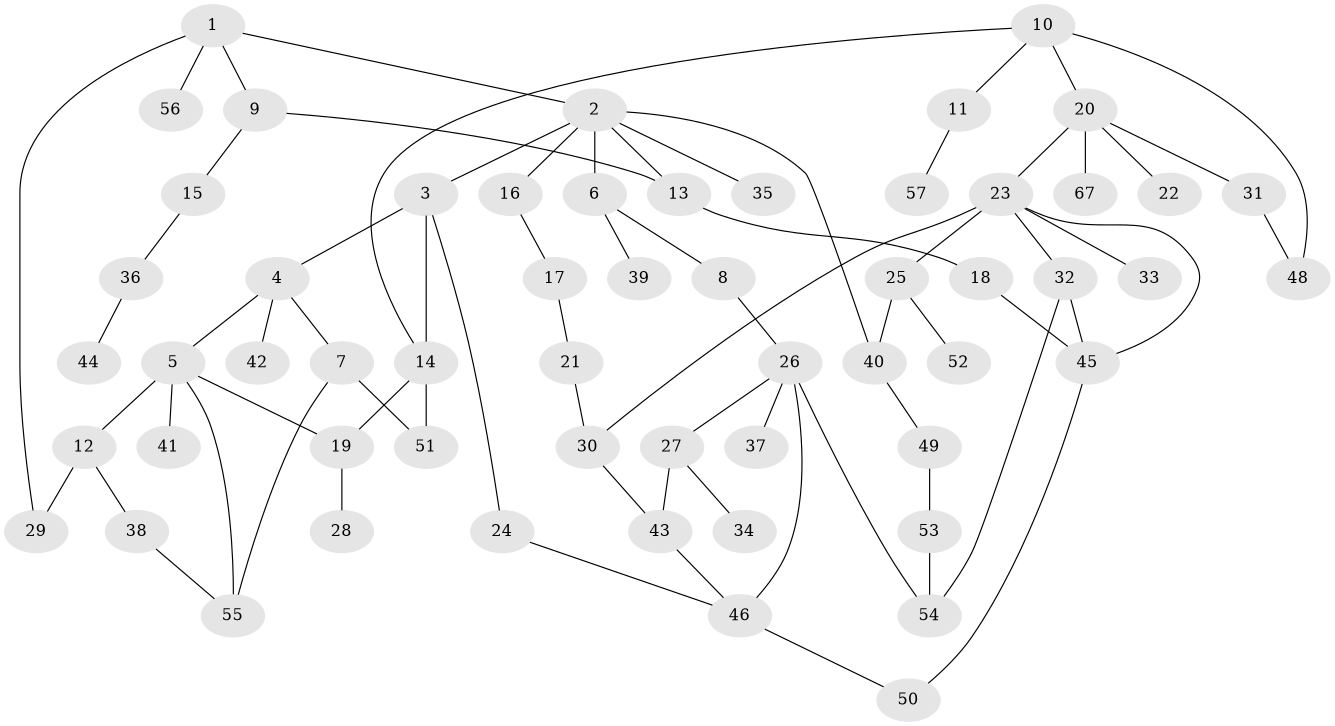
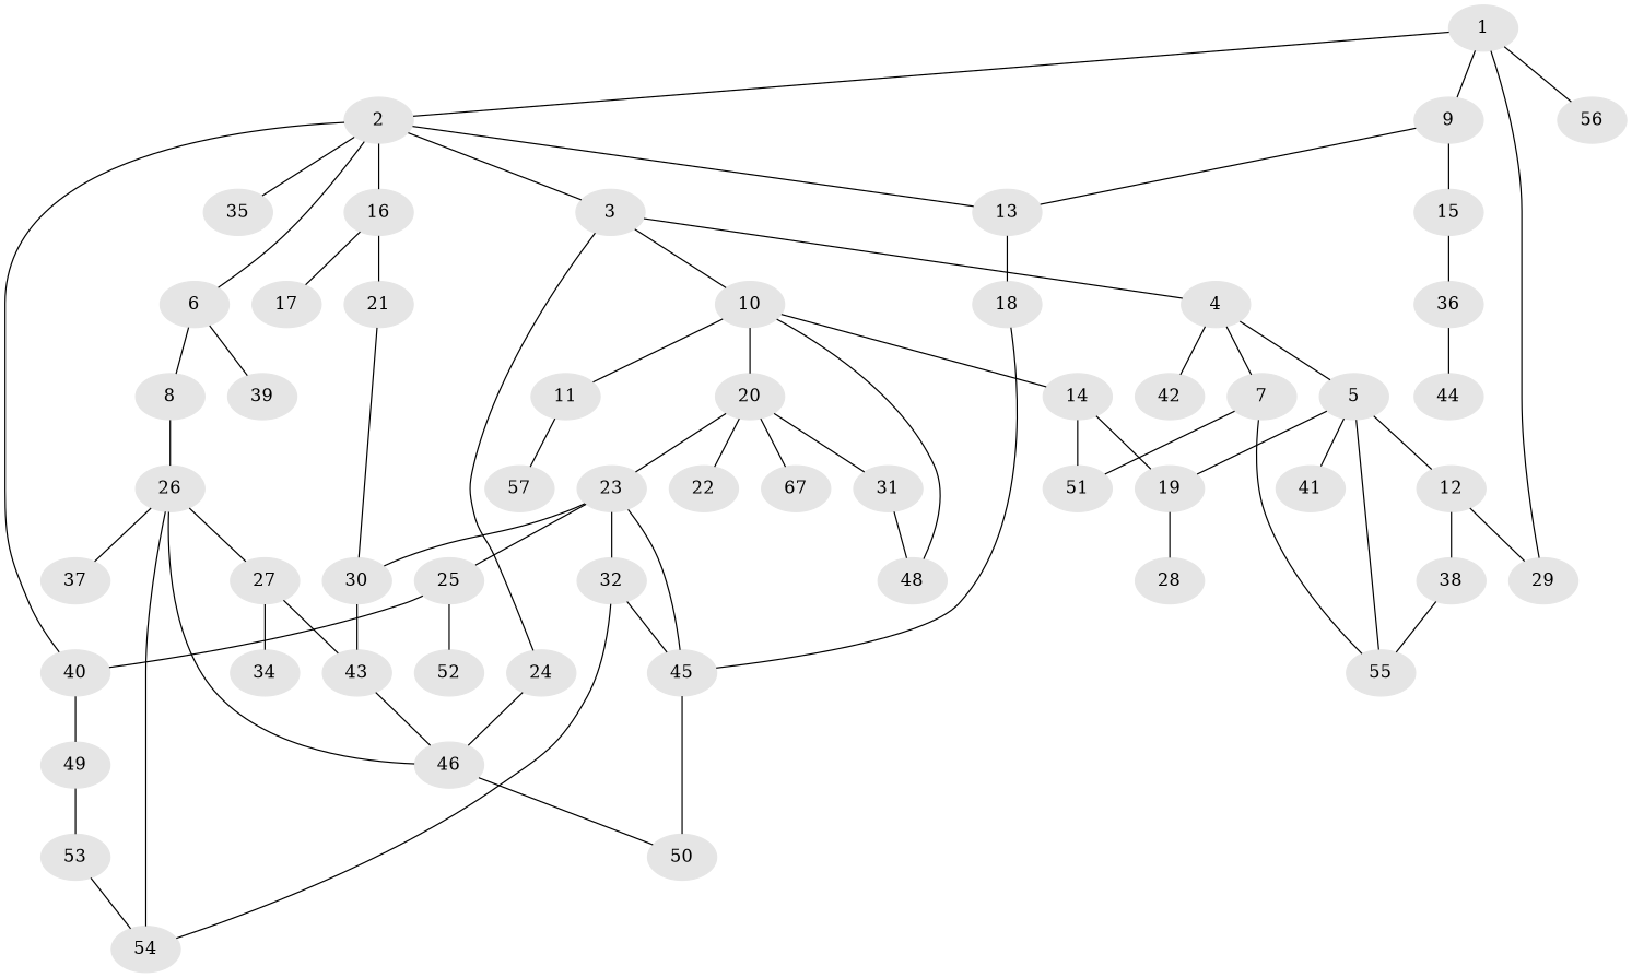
  graph {
    node [color=gray90 style=filled]
    1
    2
    9
    29
    56
    3
    6
    13
    16
    35
    40
    15
    4
    10
    24
    8
    39
    18
    17
    49
    5
    7
    42
    11
    14
    20
    48
    46
    12
    19
    41
    55
    51
    38
    28
    26
    27
    37
    54
    36
    57
    22
    23
    31
    n45 [label=67]
    45
    44
    21
    30
    50
    25
    32
-   33
    43
    52
    34
    53
    1 -- 2
    1 -- 9
    1 -- 29
    1 -- 56
    2 -- 3
    2 -- 6
    2 -- 13
    2 -- 16
    2 -- 35
    2 -- 40
    9 -- 13
    9 -- 15
    3 -- 4
-   3 -- 14
+   3 -- 10
    3 -- 24
    6 -- 8
    6 -- 39
    13 -- 18
    16 -- 17
    40 -- 49
    15 -- 36
    4 -- 5
    4 -- 7
    4 -- 42
    10 -- 11
    10 -- 14
    10 -- 20
    10 -- 48
    24 -- 46
    8 -- 26
    18 -- 45
-   17 -- 21
+   16 -- 21
    49 -- 53
    5 -- 12
    5 -- 19
    5 -- 41
    5 -- 55
    7 -- 55
    7 -- 51
    11 -- 57
    14 -- 19
    14 -- 51
    20 -- 22
    20 -- 23
    20 -- 31
    20 -- n45
    46 -- 50
    12 -- 29
    12 -- 38
    19 -- 28
    38 -- 55
    26 -- 46
    26 -- 27
    26 -- 37
    26 -- 54
    27 -- 43
    27 -- 34
    36 -- 44
    23 -- 45
    23 -- 30
    23 -- 25
    23 -- 32
-   23 -- 33
    31 -- 48
    45 -- 50
    21 -- 30
    30 -- 43
    25 -- 40
    25 -- 52
    32 -- 54
    32 -- 45
    43 -- 46
    53 -- 54
  }
